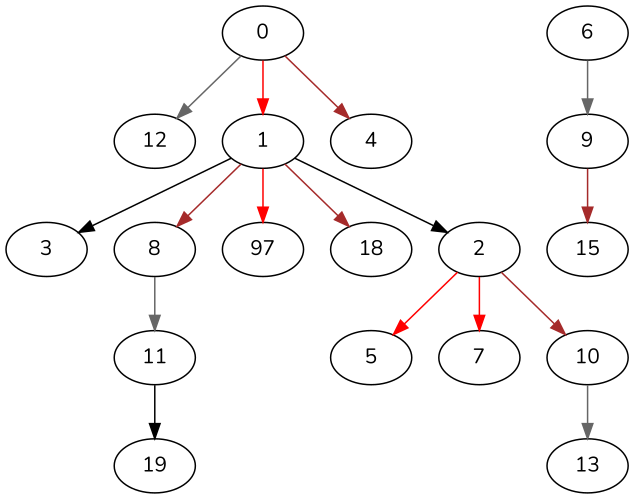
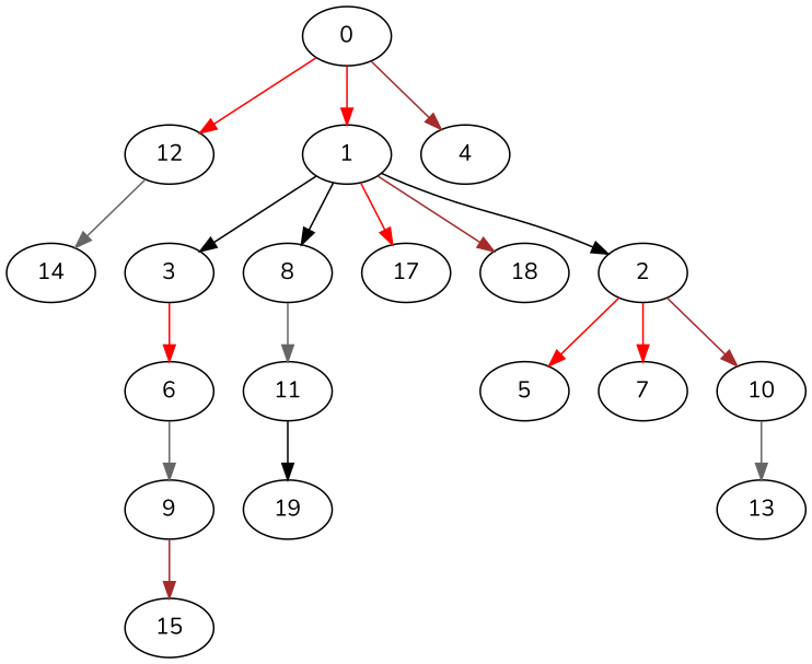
  digraph {
    fontname=Nunito
    node [fontname=Nunito]
    edge [Label=1 color=red fontname=Nunito]
    0
    12
    1
    4
+   14
    3
    8
-   17 [label=97]
+   17
    18
    2
    6
    11
    5
    7
    10
    19
    9
    15
    13
-   0 -> 12 [color=gray40]
+   0 -> 12
    0 -> 1 [Label=2]
    0 -> 4 [Label=3 color=brown]
+   12 -> 14 [color=gray40]
    1 -> 3 [Label=3 color=black]
-   1 -> 8 [Label=2 color=brown]
+   1 -> 8 [Label=2 color=black]
    1 -> 17
    1 -> 18 [Label=2 color=brown]
    1 -> 2 [Label=2 color=black]
+   3 -> 6 [Label=2]
    8 -> 11 [color=gray40]
    2 -> 5 [Label=3]
    2 -> 7 [Label=2]
    2 -> 10 [Label=3 color=brown]
    6 -> 9 [Label=2 color=gray40]
    11 -> 19 [color=black]
    10 -> 13 [color=gray40]
    9 -> 15 [color=brown]
  }
